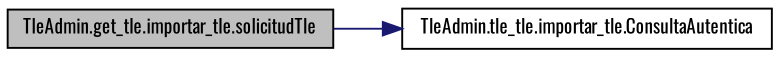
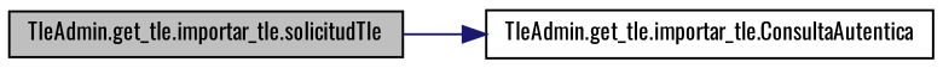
  digraph {
    rankdir=LR
    fontname=Oswald
    node [color=black fontname=Oswald fontsize=10 shape=record style=filled]
    n1 [fillcolor=grey75 fontcolor=black height=0.2 label="TleAdmin.get_tle.importar_tle.solicitudTle" width=0.4]
-   n2 [fillcolor=white height=0.2 label="TleAdmin.tle_tle.importar_tle.ConsultaAutentica" width=0.4]
+   n2 [fillcolor=white height=0.2 label="TleAdmin.get_tle.importar_tle.ConsultaAutentica" width=0.4]
    n1 -> n2 [color=midnightblue fontname=Oswald fontsize=10 labelfontname=Helvetica labelfontsize=10 style=solid]
  }
